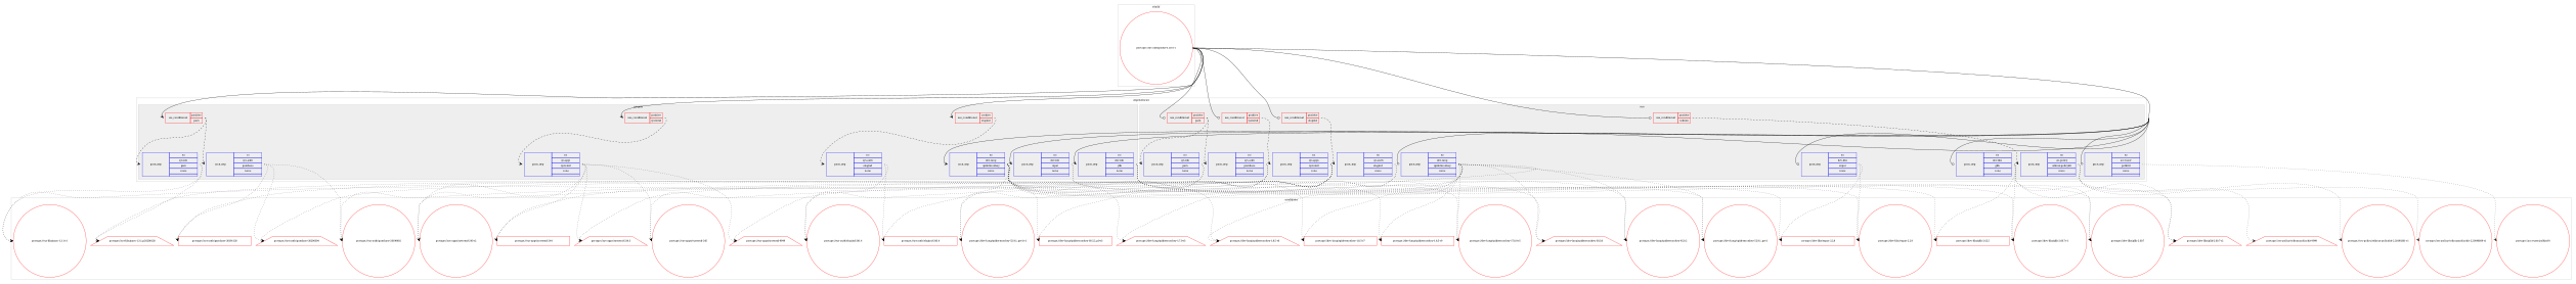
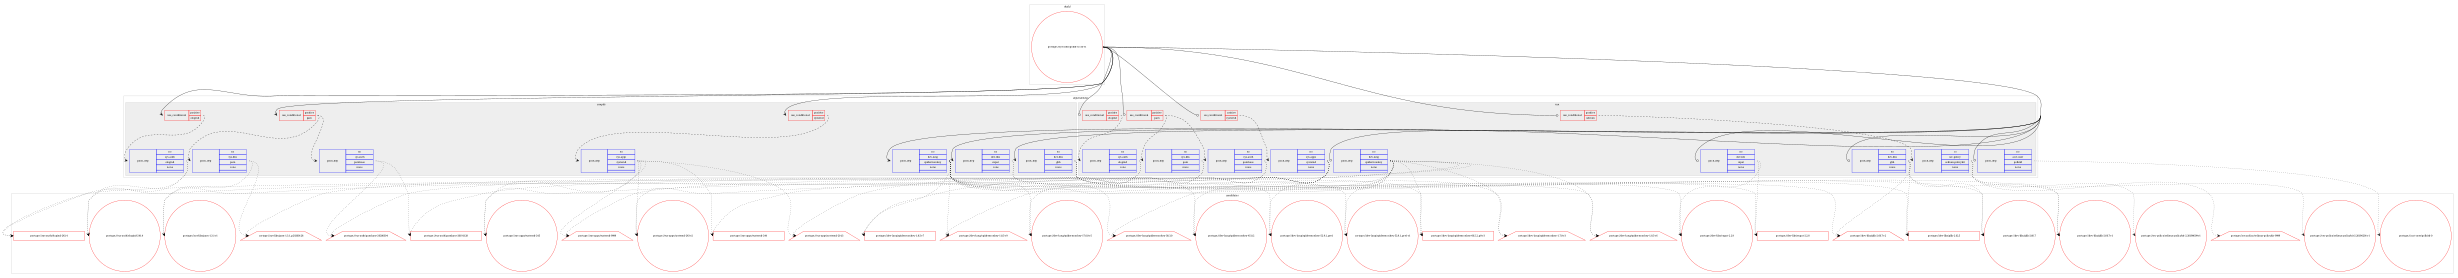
  digraph {
    compound=true
    concentrate=true
    fontname="Noto Serif"
    fontsize=10
    newrank=true
    rankdir=TB
    ranksep=1.5
    node [color=red fontname="Noto Serif" fontsize=10 shape=none]
    edge [arrowhead=vee fontname="Noto Serif" headport=w style=dotted tailport=e weight=100]
    n1 [label="portage://sys-auth/polkit-0.116-r1" shape=circle width=4]
    n2 [color=blue label=<<TABLE BORDER="0" CELLBORDER="1" CELLSPACING="0" CELLPADDING="4" WIDTH="220"><TR><TD ROWSPAN="6" CELLPADDING="30">pack_dep</TD></TR><TR><TD WIDTH="110">no</TD></TR><TR><TD>sys-auth</TD></TR><TR><TD>elogind</TD></TR><TR><TD>none</TD></TR><TR><TD></TD></TR></TABLE>>]
    n3 [label=<<TABLE BORDER="0" CELLBORDER="1" CELLSPACING="0" CELLPADDING="4"><TR><TD ROWSPAN="3" CELLPADDING="10">use_conditional</TD></TR><TR><TD>positive</TD></TR><TR><TD>elogind</TD></TR></TABLE>>]
    n4 [color=blue label=<<TABLE BORDER="0" CELLBORDER="1" CELLSPACING="0" CELLPADDING="4" WIDTH="220"><TR><TD ROWSPAN="6" CELLPADDING="30">pack_dep</TD></TR><TR><TD WIDTH="110">no</TD></TR><TR><TD>sys-auth</TD></TR><TR><TD>pambase</TD></TR><TR><TD>none</TD></TR><TR><TD></TD></TR></TABLE>>]
    n5 [color=blue label=<<TABLE BORDER="0" CELLBORDER="1" CELLSPACING="0" CELLPADDING="4" WIDTH="220"><TR><TD ROWSPAN="6" CELLPADDING="30">pack_dep</TD></TR><TR><TD WIDTH="110">no</TD></TR><TR><TD>sys-libs</TD></TR><TR><TD>pam</TD></TR><TR><TD>none</TD></TR><TR><TD></TD></TR></TABLE>>]
    n6 [label=<<TABLE BORDER="0" CELLBORDER="1" CELLSPACING="0" CELLPADDING="4"><TR><TD ROWSPAN="3" CELLPADDING="10">use_conditional</TD></TR><TR><TD>positive</TD></TR><TR><TD>pam</TD></TR></TABLE>>]
    n7 [color=blue label=<<TABLE BORDER="0" CELLBORDER="1" CELLSPACING="0" CELLPADDING="4" WIDTH="220"><TR><TD ROWSPAN="6" CELLPADDING="30">pack_dep</TD></TR><TR><TD WIDTH="110">no</TD></TR><TR><TD>sys-apps</TD></TR><TR><TD>systemd</TD></TR><TR><TD>none</TD></TR><TR><TD></TD></TR></TABLE>>]
    n8 [label=<<TABLE BORDER="0" CELLBORDER="1" CELLSPACING="0" CELLPADDING="4"><TR><TD ROWSPAN="3" CELLPADDING="10">use_conditional</TD></TR><TR><TD>positive</TD></TR><TR><TD>systemd</TD></TR></TABLE>>]
    n9 [color=blue label=<<TABLE BORDER="0" CELLBORDER="1" CELLSPACING="0" CELLPADDING="4" WIDTH="220"><TR><TD ROWSPAN="6" CELLPADDING="30">pack_dep</TD></TR><TR><TD WIDTH="110">no</TD></TR><TR><TD>dev-lang</TD></TR><TR><TD>spidermonkey</TD></TR><TR><TD>none</TD></TR><TR><TD></TD></TR></TABLE>>]
    n10 [color=blue label=<<TABLE BORDER="0" CELLBORDER="1" CELLSPACING="0" CELLPADDING="4" WIDTH="220"><TR><TD ROWSPAN="6" CELLPADDING="30">pack_dep</TD></TR><TR><TD WIDTH="110">no</TD></TR><TR><TD>dev-libs</TD></TR><TR><TD>expat</TD></TR><TR><TD>none</TD></TR><TR><TD></TD></TR></TABLE>>]
    n11 [color=blue label=<<TABLE BORDER="0" CELLBORDER="1" CELLSPACING="0" CELLPADDING="4" WIDTH="220"><TR><TD ROWSPAN="6" CELLPADDING="30">pack_dep</TD></TR><TR><TD WIDTH="110">no</TD></TR><TR><TD>dev-libs</TD></TR><TR><TD>glib</TD></TR><TR><TD>none</TD></TR><TR><TD></TD></TR></TABLE>>]
    n12 [color=blue label=<<TABLE BORDER="0" CELLBORDER="1" CELLSPACING="0" CELLPADDING="4" WIDTH="220"><TR><TD ROWSPAN="6" CELLPADDING="30">pack_dep</TD></TR><TR><TD WIDTH="110">no</TD></TR><TR><TD>sys-auth</TD></TR><TR><TD>elogind</TD></TR><TR><TD>none</TD></TR><TR><TD></TD></TR></TABLE>>]
    n13 [label=<<TABLE BORDER="0" CELLBORDER="1" CELLSPACING="0" CELLPADDING="4"><TR><TD ROWSPAN="3" CELLPADDING="10">use_conditional</TD></TR><TR><TD>positive</TD></TR><TR><TD>elogind</TD></TR></TABLE>>]
    n14 [color=blue label=<<TABLE BORDER="0" CELLBORDER="1" CELLSPACING="0" CELLPADDING="4" WIDTH="220"><TR><TD ROWSPAN="6" CELLPADDING="30">pack_dep</TD></TR><TR><TD WIDTH="110">no</TD></TR><TR><TD>sys-auth</TD></TR><TR><TD>pambase</TD></TR><TR><TD>none</TD></TR><TR><TD></TD></TR></TABLE>>]
    n15 [color=blue label=<<TABLE BORDER="0" CELLBORDER="1" CELLSPACING="0" CELLPADDING="4" WIDTH="220"><TR><TD ROWSPAN="6" CELLPADDING="30">pack_dep</TD></TR><TR><TD WIDTH="110">no</TD></TR><TR><TD>sys-libs</TD></TR><TR><TD>pam</TD></TR><TR><TD>none</TD></TR><TR><TD></TD></TR></TABLE>>]
    n16 [label=<<TABLE BORDER="0" CELLBORDER="1" CELLSPACING="0" CELLPADDING="4"><TR><TD ROWSPAN="3" CELLPADDING="10">use_conditional</TD></TR><TR><TD>positive</TD></TR><TR><TD>pam</TD></TR></TABLE>>]
    n17 [color=blue label=<<TABLE BORDER="0" CELLBORDER="1" CELLSPACING="0" CELLPADDING="4" WIDTH="220"><TR><TD ROWSPAN="6" CELLPADDING="30">pack_dep</TD></TR><TR><TD WIDTH="110">no</TD></TR><TR><TD>sec-policy</TD></TR><TR><TD>selinux-policykit</TD></TR><TR><TD>none</TD></TR><TR><TD></TD></TR></TABLE>>]
    n18 [label=<<TABLE BORDER="0" CELLBORDER="1" CELLSPACING="0" CELLPADDING="4"><TR><TD ROWSPAN="3" CELLPADDING="10">use_conditional</TD></TR><TR><TD>positive</TD></TR><TR><TD>selinux</TD></TR></TABLE>>]
    n19 [color=blue label=<<TABLE BORDER="0" CELLBORDER="1" CELLSPACING="0" CELLPADDING="4" WIDTH="220"><TR><TD ROWSPAN="6" CELLPADDING="30">pack_dep</TD></TR><TR><TD WIDTH="110">no</TD></TR><TR><TD>sys-apps</TD></TR><TR><TD>systemd</TD></TR><TR><TD>none</TD></TR><TR><TD></TD></TR></TABLE>>]
    n20 [label=<<TABLE BORDER="0" CELLBORDER="1" CELLSPACING="0" CELLPADDING="4"><TR><TD ROWSPAN="3" CELLPADDING="10">use_conditional</TD></TR><TR><TD>positive</TD></TR><TR><TD>systemd</TD></TR></TABLE>>]
    n21 [color=blue label=<<TABLE BORDER="0" CELLBORDER="1" CELLSPACING="0" CELLPADDING="4" WIDTH="220"><TR><TD ROWSPAN="6" CELLPADDING="30">pack_dep</TD></TR><TR><TD WIDTH="110">no</TD></TR><TR><TD>acct-user</TD></TR><TR><TD>polkitd</TD></TR><TR><TD>none</TD></TR><TR><TD></TD></TR></TABLE>>]
    n22 [color=blue label=<<TABLE BORDER="0" CELLBORDER="1" CELLSPACING="0" CELLPADDING="4" WIDTH="220"><TR><TD ROWSPAN="6" CELLPADDING="30">pack_dep</TD></TR><TR><TD WIDTH="110">no</TD></TR><TR><TD>dev-lang</TD></TR><TR><TD>spidermonkey</TD></TR><TR><TD>none</TD></TR><TR><TD></TD></TR></TABLE>>]
    n23 [color=blue label=<<TABLE BORDER="0" CELLBORDER="1" CELLSPACING="0" CELLPADDING="4" WIDTH="220"><TR><TD ROWSPAN="6" CELLPADDING="30">pack_dep</TD></TR><TR><TD WIDTH="110">no</TD></TR><TR><TD>dev-libs</TD></TR><TR><TD>expat</TD></TR><TR><TD>none</TD></TR><TR><TD></TD></TR></TABLE>>]
    n24 [color=blue label=<<TABLE BORDER="0" CELLBORDER="1" CELLSPACING="0" CELLPADDING="4" WIDTH="220"><TR><TD ROWSPAN="6" CELLPADDING="30">pack_dep</TD></TR><TR><TD WIDTH="110">no</TD></TR><TR><TD>dev-libs</TD></TR><TR><TD>glib</TD></TR><TR><TD>none</TD></TR><TR><TD></TD></TR></TABLE>>]
    n25 [label="portage://sys-auth/elogind-243.4" shape=box width=4]
    n26 [label="portage://sys-auth/elogind-241.4" shape=circle width=4]
    n27 [label="portage://sys-auth/pambase-20200304" shape=trapezium width=4]
    n28 [label="portage://sys-auth/pambase-20191128" shape=box width=4]
-   n29 [label="portage://sys-auth/pambase-20190402" shape=circle width=4]
    n30 [label="portage://sys-libs/pam-1.3.1_p20200128" shape=trapezium width=4]
    n31 [label="portage://sys-libs/pam-1.3.1-r1" shape=circle width=4]
    n32 [label="portage://sys-apps/systemd-9999" shape=trapezium width=4]
    n33 [label="portage://sys-apps/systemd-245" shape=circle width=4]
    n34 [label="portage://sys-apps/systemd-214.3" shape=trapezium width=4]
    n35 [label="portage://sys-apps/systemd-244" shape=box width=4]
    n36 [label="portage://sys-apps/systemd-243-r2" shape=circle width=4]
    n37 [label="portage://dev-lang/spidermonkey-60.5.2_p0-r3" shape=box width=4]
    n38 [label="portage://dev-lang/spidermonkey-52.9.1_pre1-r1" shape=circle width=4]
    n39 [label="portage://dev-lang/spidermonkey-52.9.1_pre1" shape=circle width=4]
    n40 [label="portage://dev-lang/spidermonkey-45.0.2" shape=circle width=4]
    n41 [label="portage://dev-lang/spidermonkey-38.3.0" shape=trapezium width=4]
    n42 [label="portage://dev-lang/spidermonkey-17.0.0-r5" shape=circle width=4]
-   n43 [label="portage://dev-lang/spidermonkey-1.8.5-r9" shape=box width=4]
+   n43 [label="portage://dev-lang/spidermonkey-1.8.5-r9" shape=trapezium width=4]
    n44 [label="portage://dev-lang/spidermonkey-1.8.5-r7" shape=box width=4]
    n45 [label="portage://dev-lang/spidermonkey-1.8.5-r6" shape=trapezium width=4]
    n46 [label="portage://dev-lang/spidermonkey-1.7.0-r3" shape=trapezium width=4]
    n47 [label="portage://dev-libs/expat-2.2.9" shape=circle width=4]
    n48 [label="portage://dev-libs/expat-2.2.8" shape=box width=4]
    n49 [label="portage://dev-libs/glib-2.62.5" shape=box width=4]
    n50 [label="portage://dev-libs/glib-2.60.7-r2" shape=trapezium width=4]
    n51 [label="portage://dev-libs/glib-2.60.7-r1" shape=circle width=4]
    n52 [label="portage://dev-libs/glib-2.60.7" shape=circle width=4]
    n53 [label="portage://sec-policy/selinux-policykit-9999" shape=trapezium width=4]
    n54 [label="portage://sec-policy/selinux-policykit-2.20190609-r1" shape=circle width=4]
    n55 [label="portage://sec-policy/selinux-policykit-2.20190201-r1" shape=circle width=4]
    n56 [label="portage://acct-user/polkitd-0" shape=circle width=4]
    subgraph cluster_1 {
      color=gray
      label=<<i>ebuild</i>>
      rank=same
      n1
    }
    subgraph cluster_2 {
      color=gray
      label=<<i>dependencies</i>>
      subgraph cluster_3 {
        color=gray
        fillcolor="#eeeeee"
        label=<<i>compile</i>>
        style=filled
        subgraph sub_4 {
          color=gray
          fillcolor="#eeeeee"
          label=<<i>compile</i>>
          style=filled
          n3
          subgraph sub_5 {
            color=gray
            fillcolor="#eeeeee"
            label=<<i>compile</i>>
            style=filled
            n2
          }
        }
        subgraph sub_6 {
          color=gray
          fillcolor="#eeeeee"
          label=<<i>compile</i>>
          style=filled
          n6
          subgraph sub_7 {
            color=gray
            fillcolor="#eeeeee"
            label=<<i>compile</i>>
            style=filled
            n4
          }
          subgraph sub_8 {
            color=gray
            fillcolor="#eeeeee"
            label=<<i>compile</i>>
            style=filled
            n5
          }
        }
        subgraph sub_9 {
          color=gray
          fillcolor="#eeeeee"
          label=<<i>compile</i>>
          style=filled
          n8
          subgraph sub_10 {
            color=gray
            fillcolor="#eeeeee"
            label=<<i>compile</i>>
            style=filled
            n7
          }
        }
        subgraph sub_11 {
          color=gray
          fillcolor="#eeeeee"
          label=<<i>compile</i>>
          style=filled
          n9
        }
        subgraph sub_12 {
          color=gray
          fillcolor="#eeeeee"
          label=<<i>compile</i>>
          style=filled
          n10
        }
        subgraph sub_13 {
          color=gray
          fillcolor="#eeeeee"
          label=<<i>compile</i>>
          style=filled
          n11
        }
      }
      subgraph cluster_14 {
        color=gray
        fillcolor="#eeeeee"
        label=<<i>compile and run</i>>
        style=filled
      }
      subgraph cluster_15 {
        color=gray
        fillcolor="#eeeeee"
        label=<<i>run</i>>
        style=filled
        subgraph sub_16 {
          color=gray
          fillcolor="#eeeeee"
          label=<<i>run</i>>
          style=filled
          n13
          subgraph sub_17 {
            color=gray
            fillcolor="#eeeeee"
            label=<<i>run</i>>
            style=filled
            n12
          }
        }
        subgraph sub_18 {
          color=gray
          fillcolor="#eeeeee"
          label=<<i>run</i>>
          style=filled
          n16
          subgraph sub_19 {
            color=gray
            fillcolor="#eeeeee"
            label=<<i>run</i>>
            style=filled
            n14
          }
          subgraph sub_20 {
            color=gray
            fillcolor="#eeeeee"
            label=<<i>run</i>>
            style=filled
            n15
          }
        }
        subgraph sub_21 {
          color=gray
          fillcolor="#eeeeee"
          label=<<i>run</i>>
          style=filled
          n18
          subgraph sub_22 {
            color=gray
            fillcolor="#eeeeee"
            label=<<i>run</i>>
            style=filled
            n17
          }
        }
        subgraph sub_23 {
          color=gray
          fillcolor="#eeeeee"
          label=<<i>run</i>>
          style=filled
          n20
          subgraph sub_24 {
            color=gray
            fillcolor="#eeeeee"
            label=<<i>run</i>>
            style=filled
            n19
          }
        }
        subgraph sub_25 {
          color=gray
          fillcolor="#eeeeee"
          label=<<i>run</i>>
          style=filled
          n21
        }
        subgraph sub_26 {
          color=gray
          fillcolor="#eeeeee"
          label=<<i>run</i>>
          style=filled
          n22
        }
        subgraph sub_27 {
          color=gray
          fillcolor="#eeeeee"
          label=<<i>run</i>>
          style=filled
          n23
        }
        subgraph sub_28 {
          color=gray
          fillcolor="#eeeeee"
          label=<<i>run</i>>
          style=filled
          n24
        }
      }
    }
    subgraph cluster_29 {
      color=gray
      label=<<i>candidates</i>>
      rank=same
      subgraph sub_30 {
        color=black
        label=<<i>candidates</i>>
        nodesep=1
        rank=same
        n25
        n26
      }
      subgraph sub_31 {
        color=black
        label=<<i>candidates</i>>
        nodesep=1
        rank=same
        n27
        n28
-       n29
      }
      subgraph sub_32 {
        color=black
        label=<<i>candidates</i>>
        nodesep=1
        rank=same
        n30
        n31
      }
      subgraph sub_33 {
        color=black
        label=<<i>candidates</i>>
        nodesep=1
        rank=same
        n32
        n33
        n34
        n35
        n36
      }
      subgraph sub_34 {
        color=black
        label=<<i>candidates</i>>
        nodesep=1
        rank=same
        n37
        n38
        n39
        n40
        n41
        n42
        n43
        n44
        n45
        n46
      }
      subgraph sub_35 {
        color=black
        label=<<i>candidates</i>>
        nodesep=1
        rank=same
        n47
        n48
      }
      subgraph sub_36 {
        color=black
        label=<<i>candidates</i>>
        nodesep=1
        rank=same
        n49
        n50
        n51
        n52
      }
      subgraph sub_37 {
        color=black
        label=<<i>candidates</i>>
        nodesep=1
        rank=same
        n25
        n26
      }
      subgraph sub_38 {
        color=black
        label=<<i>candidates</i>>
        nodesep=1
        rank=same
        n27
        n28
-       n29
      }
      subgraph sub_39 {
        color=black
        label=<<i>candidates</i>>
        nodesep=1
        rank=same
        n30
        n31
      }
      subgraph sub_40 {
        color=black
        label=<<i>candidates</i>>
        nodesep=1
        rank=same
        n53
        n54
        n55
      }
      subgraph sub_41 {
        color=black
        label=<<i>candidates</i>>
        nodesep=1
        rank=same
        n32
        n33
        n34
        n35
        n36
      }
      subgraph sub_42 {
        color=black
        label=<<i>candidates</i>>
        nodesep=1
        rank=same
        n56
      }
      subgraph sub_43 {
        color=black
        label=<<i>candidates</i>>
        nodesep=1
        rank=same
        n37
        n38
        n39
        n40
        n41
        n42
        n43
        n44
        n45
        n46
      }
      subgraph sub_44 {
        color=black
        label=<<i>candidates</i>>
        nodesep=1
        rank=same
        n47
        n48
      }
      subgraph sub_45 {
        color=black
        label=<<i>candidates</i>>
        nodesep=1
        rank=same
        n49
        n50
        n51
        n52
      }
    }
    n1 -> n3 [style=solid weight=20]
    n1 -> n6 [style=solid weight=20]
    n1 -> n8 [style=solid weight=20]
    n1 -> n9 [style=solid weight=20]
    n1 -> n10 [style=solid weight=20]
    n1 -> n11 [style=solid weight=20]
    n1 -> n13 [arrowhead=odot style=solid weight=20]
    n1 -> n16 [arrowhead=odot style=solid weight=20]
    n1 -> n18 [arrowhead=odot style=solid weight=20]
    n1 -> n20 [arrowhead=odot style=solid weight=20]
    n1 -> n21 [arrowhead=odot style=solid weight=20]
    n1 -> n22 [arrowhead=odot style=solid weight=20]
    n1 -> n23 [arrowhead=odot style=solid weight=20]
    n1 -> n24 [arrowhead=odot style=solid weight=20]
    n2 -> n25
    n2 -> n26
    n3 -> n2 [style=dashed weight=20]
    n4 -> n27
    n4 -> n28
-   n4 -> n29
    n5 -> n30
    n5 -> n31
    n6 -> n4 [style=dashed weight=20]
    n6 -> n5 [style=dashed weight=20]
    n7 -> n32
    n7 -> n33
    n7 -> n34
    n7 -> n35
    n7 -> n36
    n8 -> n7 [style=dashed weight=20]
    n9 -> n37
    n9 -> n38
    n9 -> n39
    n9 -> n40
    n9 -> n41
    n9 -> n42
    n9 -> n43
    n9 -> n44
    n9 -> n45
    n9 -> n46
    n10 -> n47
    n10 -> n48
    n11 -> n49
    n11 -> n50
    n11 -> n51
    n11 -> n52
    n12 -> n25
    n12 -> n26
    n13 -> n12 [style=dashed weight=20]
    n14 -> n27
    n14 -> n28
-   n14 -> n29
    n15 -> n30
    n15 -> n31
    n16 -> n14 [style=dashed weight=20]
    n16 -> n15 [style=dashed weight=20]
    n17 -> n53
    n17 -> n54
    n17 -> n55
    n18 -> n17 [style=dashed weight=20]
    n19 -> n32
    n19 -> n33
    n19 -> n34
    n19 -> n35
    n19 -> n36
    n20 -> n19 [style=dashed weight=20]
    n21 -> n56
    n22 -> n37
    n22 -> n38
    n22 -> n39
    n22 -> n40
    n22 -> n41
    n22 -> n42
    n22 -> n43
    n22 -> n44
    n22 -> n45
    n22 -> n46
    n23 -> n47
    n23 -> n48
    n24 -> n49
    n24 -> n50
    n24 -> n51
    n24 -> n52
  }
